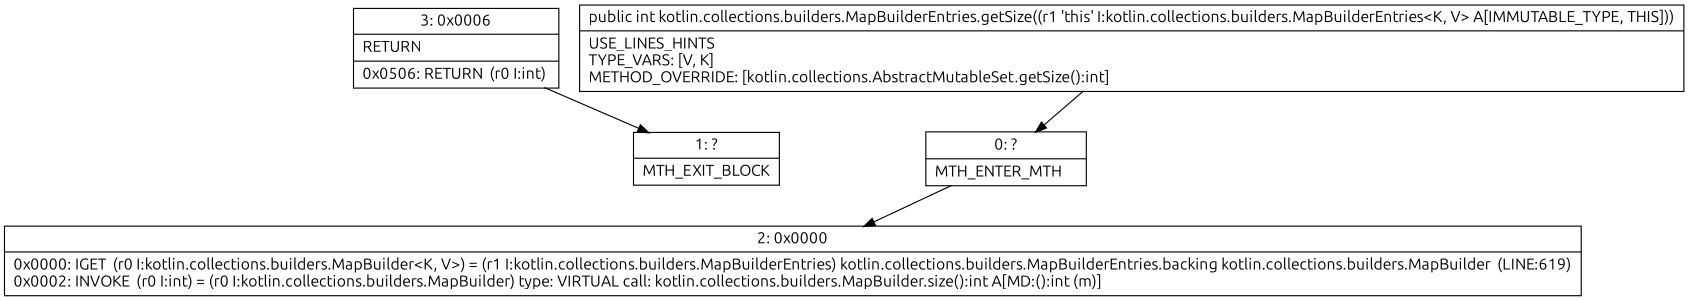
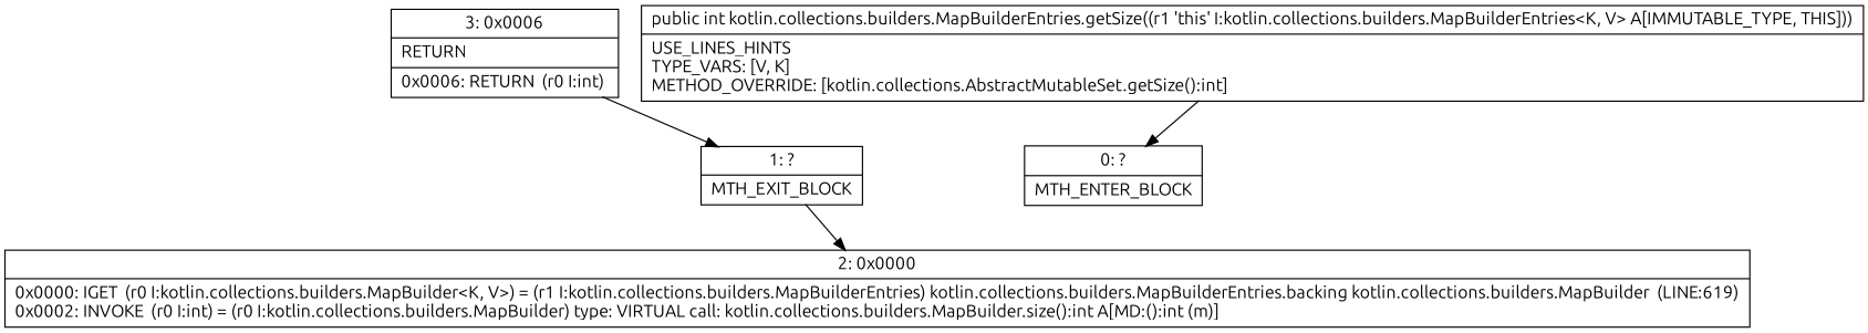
  digraph {
    fontname=Ubuntu
    node [fontname=Ubuntu shape=record]
    edge [fontname=Ubuntu]
-   n1 [label="{0\:\ ?|MTH_ENTER_MTH\l}"]
+   n1 [label="{0\:\ ?|MTH_ENTER_BLOCK\l}"]
    n2 [label="{2\:\ 0x0000|0x0000: IGET  (r0 I:kotlin.collections.builders.MapBuilder\<K, V\>) = (r1 I:kotlin.collections.builders.MapBuilderEntries) kotlin.collections.builders.MapBuilderEntries.backing kotlin.collections.builders.MapBuilder  (LINE:619)\l0x0002: INVOKE  (r0 I:int) = (r0 I:kotlin.collections.builders.MapBuilder) type: VIRTUAL call: kotlin.collections.builders.MapBuilder.size():int A[MD:():int (m)]\l}"]
-   n3 [label="{3\:\ 0x0006|RETURN\l|0x0506: RETURN  (r0 I:int) \l}"]
+   n3 [label="{3\:\ 0x0006|RETURN\l|0x0006: RETURN  (r0 I:int) \l}"]
    n4 [label="{1\:\ ?|MTH_EXIT_BLOCK\l}"]
    n5 [label="{public int kotlin.collections.builders.MapBuilderEntries.getSize((r1 'this' I:kotlin.collections.builders.MapBuilderEntries\<K, V\> A[IMMUTABLE_TYPE, THIS]))  | USE_LINES_HINTS\lTYPE_VARS: [V, K]\lMETHOD_OVERRIDE: [kotlin.collections.AbstractMutableSet.getSize():int]\l}"]
-   n1 -> n2
+   n4 -> n2
    n3 -> n4
    n5 -> n1
  }
